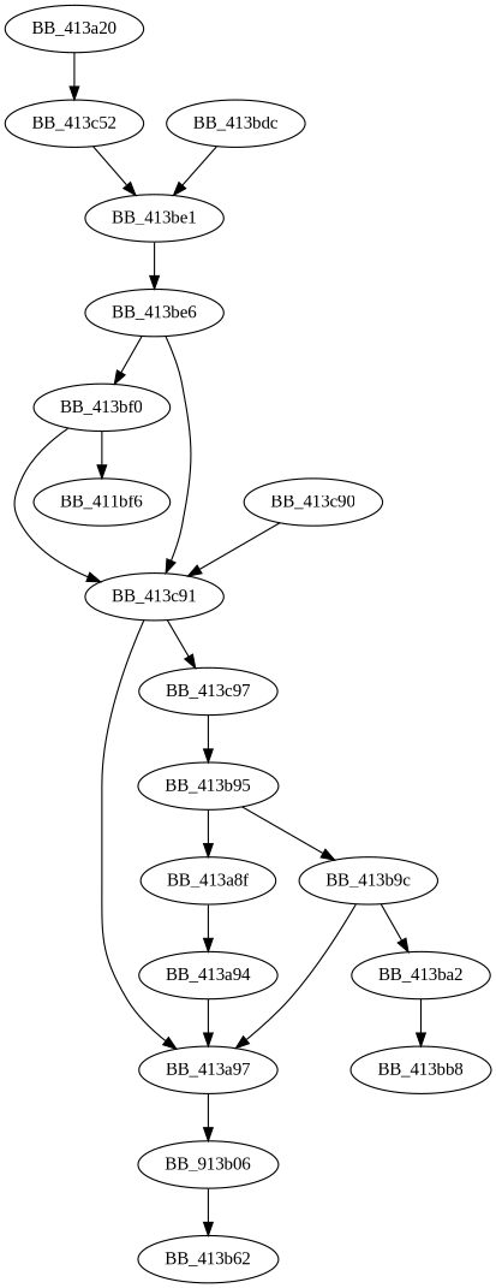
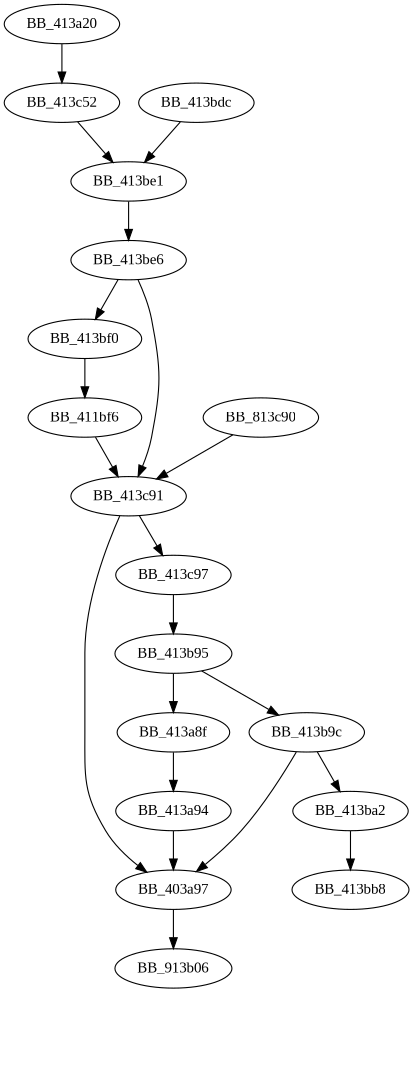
  digraph {
    fontname="Liberation Serif"
    node [fontname="Liberation Serif"]
    edge [fontname="Liberation Serif"]
    BB_413a20
    BB_413c52
    BB_413be1
    BB_413be6
    BB_413a8f
    BB_413a94
-   BB_413a97
+   BB_413a97 [label=BB_403a97]
    n8 [label=BB_913b06]
-   BB_413b62
    BB_413b95
    BB_413b9c
    BB_413ba2
    BB_413bb8
    BB_413bdc
    BB_413bf0
    BB_413c91
    n17 [label=BB_411bf6]
    BB_413c97
-   BB_413c90
+   BB_413c90 [label=BB_813c90]
    BB_413a20 -> BB_413c52
    BB_413c52 -> BB_413be1
    BB_413be1 -> BB_413be6
    BB_413be6 -> BB_413bf0
    BB_413be6 -> BB_413c91
    BB_413a8f -> BB_413a94
    BB_413a94 -> BB_413a97
    BB_413a97 -> n8
-   n8 -> BB_413b62
    BB_413b95 -> BB_413a8f
    BB_413b95 -> BB_413b9c
    BB_413b9c -> BB_413a97
    BB_413b9c -> BB_413ba2
    BB_413ba2 -> BB_413bb8
    BB_413bdc -> BB_413be1
-   BB_413bf0 -> BB_413c91
+   n17 -> BB_413c91
    BB_413bf0 -> n17
    BB_413c91 -> BB_413a97
    BB_413c91 -> BB_413c97
    BB_413c97 -> BB_413b95
    BB_413c90 -> BB_413c91
  }
